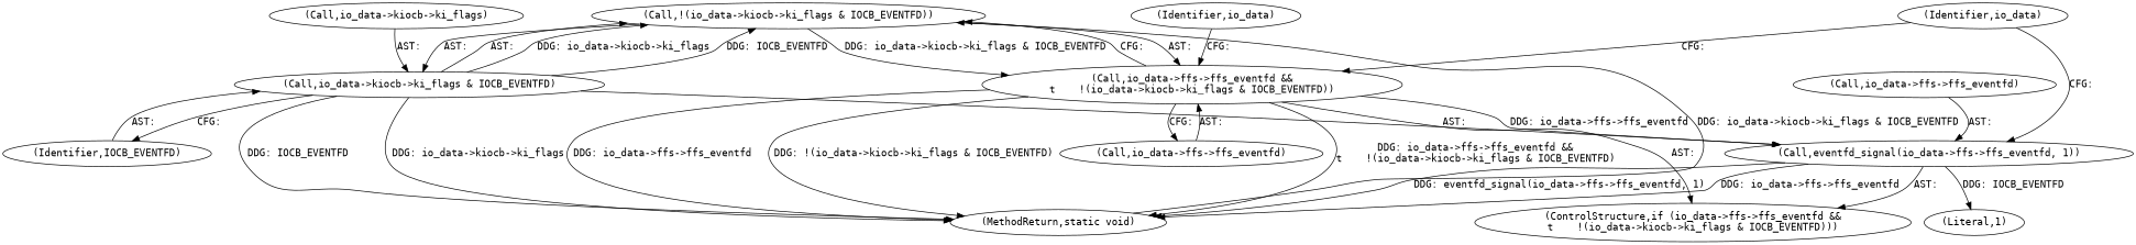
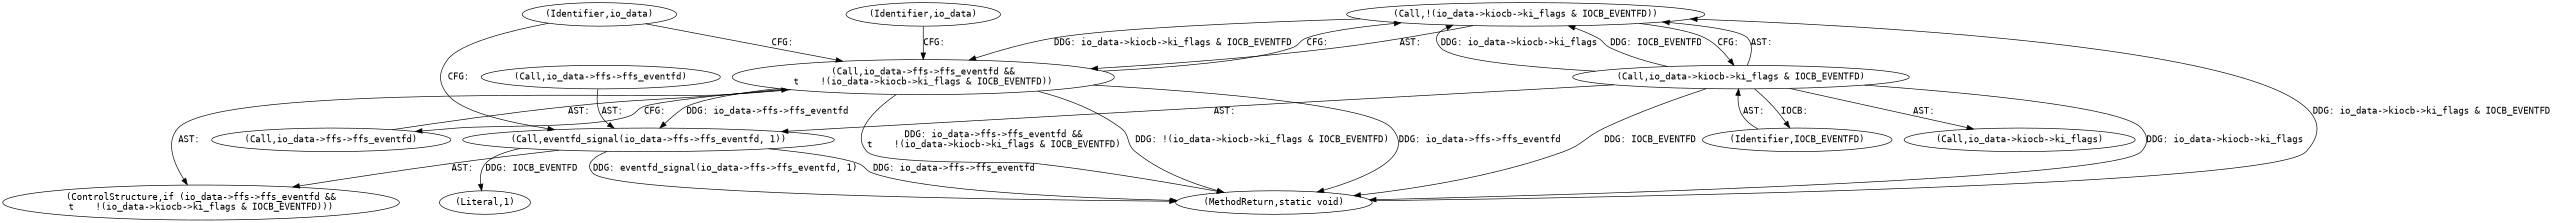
  digraph {
    fontname="DejaVu Sans Mono"
    node [fontname="DejaVu Sans Mono"]
    edge [fontname="DejaVu Sans Mono"]
    n1 [label="(Call,!(io_data->kiocb->ki_flags & IOCB_EVENTFD))"]
    n2 [label="(Call,io_data->kiocb->ki_flags & IOCB_EVENTFD)"]
    n3 [label="(Call,io_data->ffs->ffs_eventfd &&\n\t    !(io_data->kiocb->ki_flags & IOCB_EVENTFD))"]
    n4 [label="(MethodReturn,static void)"]
    n5 [label="(Identifier,IOCB_EVENTFD)"]
    n6 [label="(Call,eventfd_signal(io_data->ffs->ffs_eventfd, 1))"]
    n7 [label="(Call,io_data->ffs->ffs_eventfd)"]
    n8 [label="(ControlStructure,if (io_data->ffs->ffs_eventfd &&\n\t    !(io_data->kiocb->ki_flags & IOCB_EVENTFD)))"]
    n9 [label="(Literal,1)"]
    n10 [label="(Identifier,io_data)"]
    n11 [label="(Identifier,io_data)"]
    n12 [label="(Call,io_data->kiocb->ki_flags)"]
    n13 [label="(Call,io_data->ffs->ffs_eventfd)"]
-   n1 -> n2 [label="AST: "]
+   n1 -> n2 [label="CFG: "]
    n1 -> n3 [label="AST: "]
    n1 -> n3 [label="DDG: io_data->kiocb->ki_flags & IOCB_EVENTFD"]
    n2 -> n1 [label="AST: "]
    n2 -> n1 [label="DDG: io_data->kiocb->ki_flags"]
    n2 -> n1 [label="DDG: IOCB_EVENTFD"]
    n2 -> n4 [label="DDG: IOCB_EVENTFD"]
    n2 -> n4 [label="DDG: io_data->kiocb->ki_flags"]
-   n2 -> n5 [label="CFG: "]
+   n2 -> n5 [label="IOCB: "]
    n2 -> n6 [label="AST: "]
    n3 -> n1 [label="CFG: "]
    n3 -> n4 [label="DDG: io_data->ffs->ffs_eventfd"]
    n3 -> n4 [label="DDG: io_data->ffs->ffs_eventfd &&\n\t    !(io_data->kiocb->ki_flags & IOCB_EVENTFD)"]
    n3 -> n4 [label="DDG: !(io_data->kiocb->ki_flags & IOCB_EVENTFD)"]
    n3 -> n6 [label="DDG: io_data->ffs->ffs_eventfd"]
    n3 -> n7 [label="CFG: "]
    n3 -> n8 [label="AST: "]
    n4 -> n1 [label="DDG: io_data->kiocb->ki_flags & IOCB_EVENTFD"]
    n5 -> n2 [label="AST: "]
    n6 -> n4 [label="DDG: eventfd_signal(io_data->ffs->ffs_eventfd, 1)"]
    n6 -> n4 [label="DDG: io_data->ffs->ffs_eventfd"]
    n6 -> n8 [label="AST: "]
    n6 -> n9 [label="DDG: IOCB_EVENTFD"]
    n7 -> n3 [label="AST: "]
    n10 -> n3 [label="CFG: "]
    n11 -> n3 [label="CFG: "]
    n11 -> n6 [label="CFG: "]
-   n12 -> n2 [label="AST: "]
+   n2 -> n12 [label="AST: "]
    n13 -> n6 [label="AST: "]
  }
